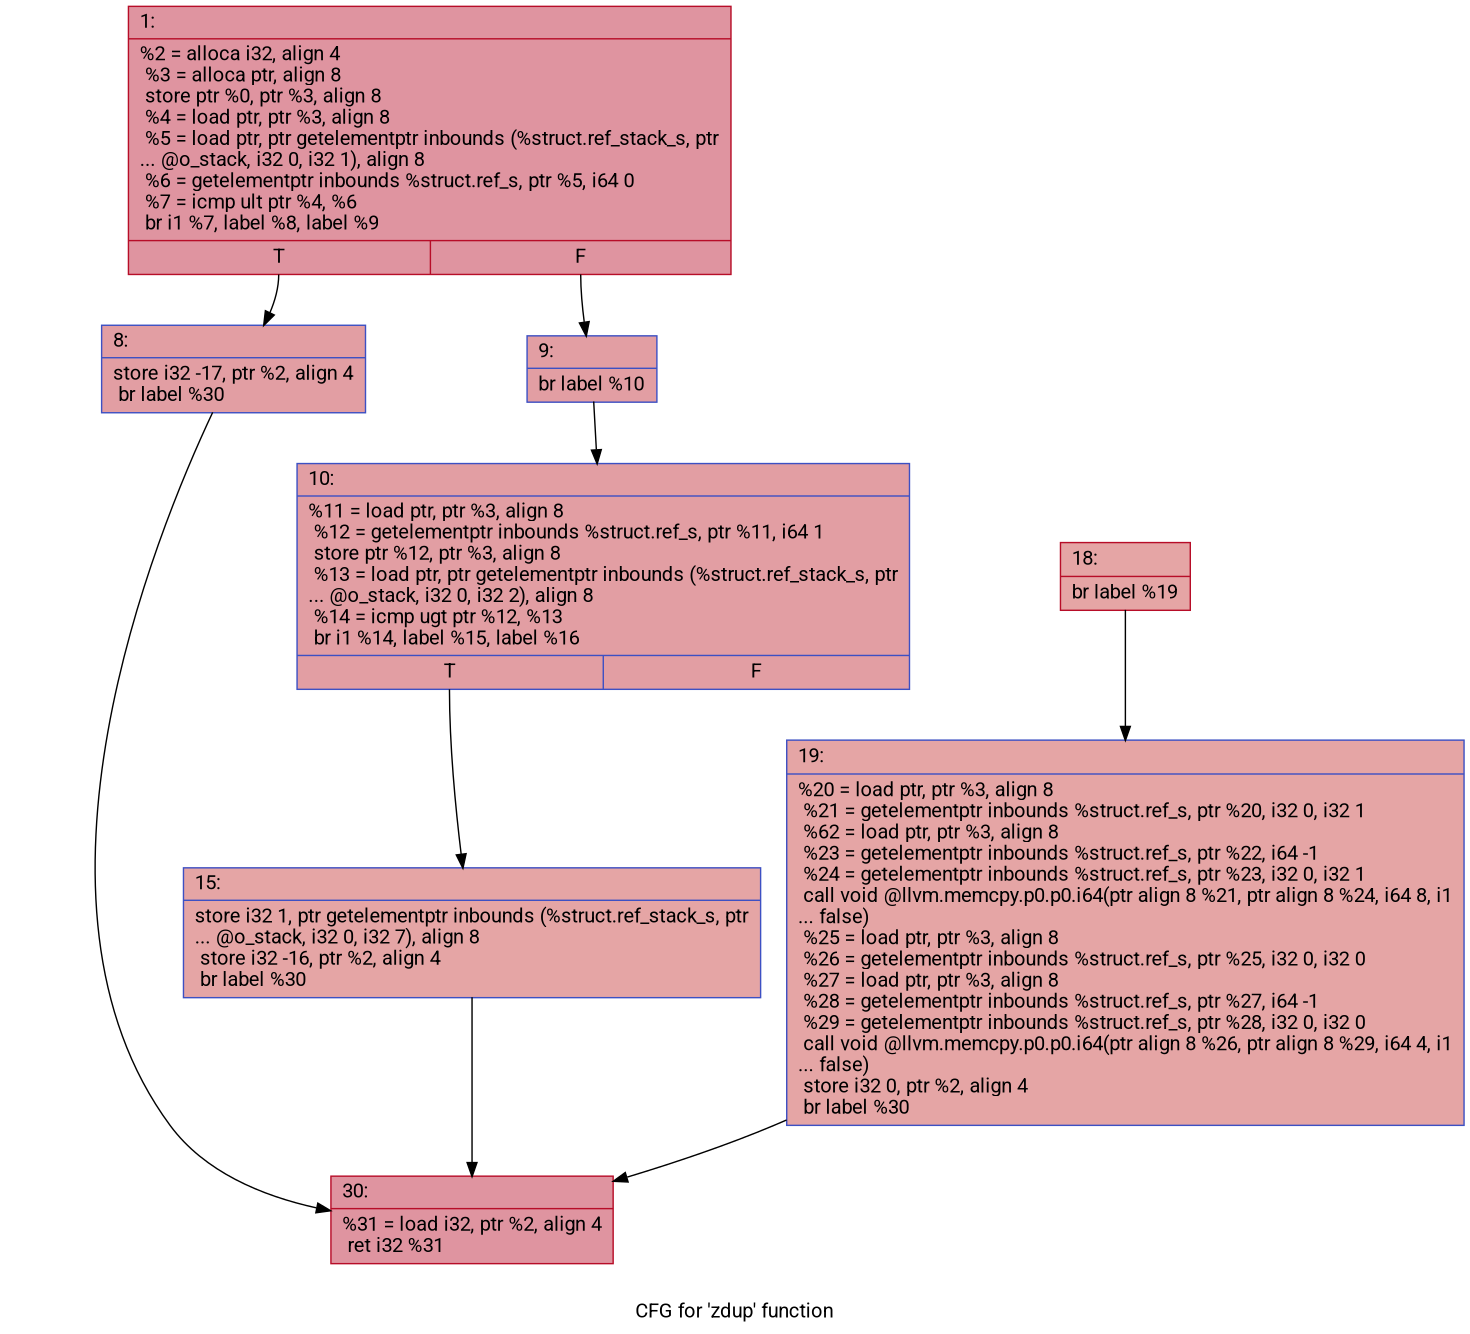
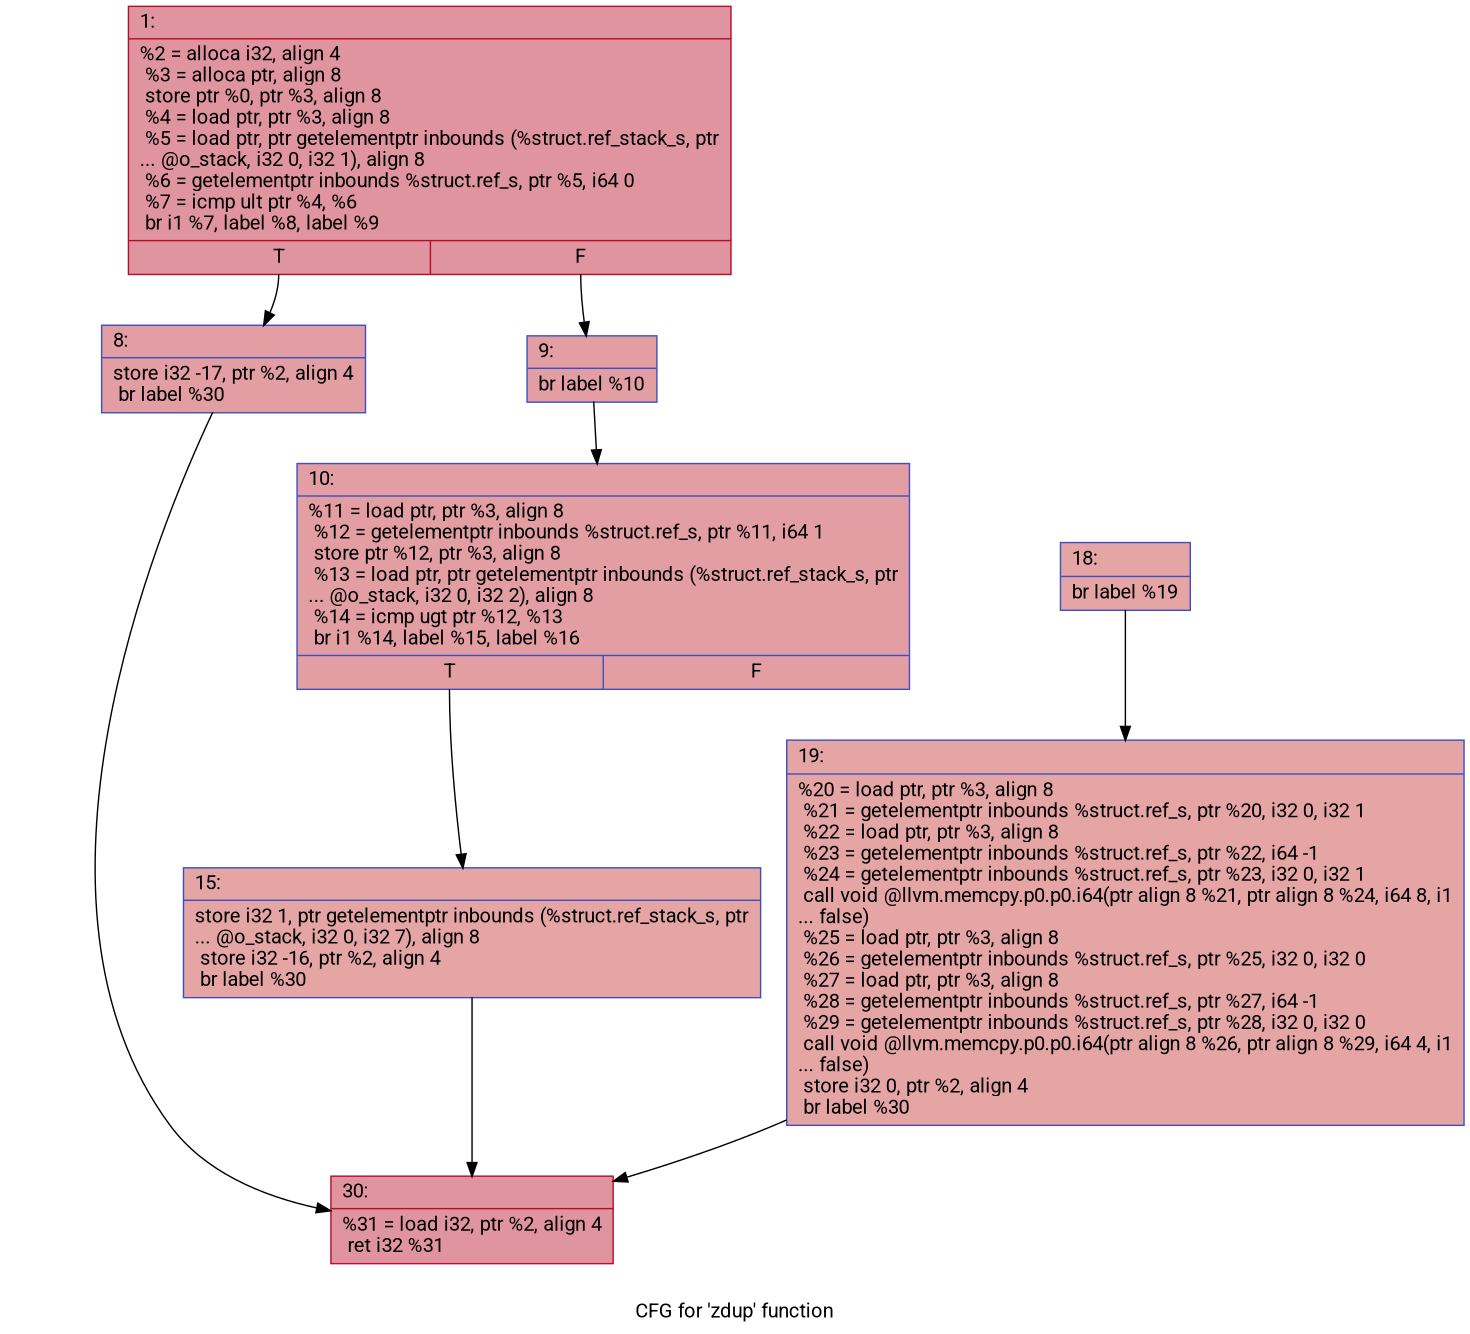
  digraph {
    fontname=Roboto
    label="CFG for 'zdup' function"
    node [color="#3d50c3ff" fillcolor="#be242e70" fontname=Roboto shape=record style=filled]
    edge [fontname=Roboto]
    n1 [color="#b70d28ff" fillcolor="#b70d2870" label="{1:\l|  %2 = alloca i32, align 4\l  %3 = alloca ptr, align 8\l  store ptr %0, ptr %3, align 8\l  %4 = load ptr, ptr %3, align 8\l  %5 = load ptr, ptr getelementptr inbounds (%struct.ref_stack_s, ptr\l... @o_stack, i32 0, i32 1), align 8\l  %6 = getelementptr inbounds %struct.ref_s, ptr %5, i64 0\l  %7 = icmp ult ptr %4, %6\l  br i1 %7, label %8, label %9\l|{<s0>T|<s1>F}}"]
    n2 [label="{8:\l|  store i32 -17, ptr %2, align 4\l  br label %30\l}"]
    n3 [label="{9:\l|  br label %10\l}"]
    n4 [color="#b70d28ff" fillcolor="#b70d2870" label="{30:\l|  %31 = load i32, ptr %2, align 4\l  ret i32 %31\l}"]
    n5 [label="{10:\l|  %11 = load ptr, ptr %3, align 8\l  %12 = getelementptr inbounds %struct.ref_s, ptr %11, i64 1\l  store ptr %12, ptr %3, align 8\l  %13 = load ptr, ptr getelementptr inbounds (%struct.ref_stack_s, ptr\l... @o_stack, i32 0, i32 2), align 8\l  %14 = icmp ugt ptr %12, %13\l  br i1 %14, label %15, label %16\l|{<s0>T|<s1>F}}"]
    n6 [fillcolor="#c5333470" label="{15:\l|  store i32 1, ptr getelementptr inbounds (%struct.ref_stack_s, ptr\l... @o_stack, i32 0, i32 7), align 8\l  store i32 -16, ptr %2, align 4\l  br label %30\l}"]
-   n7 [color="#b70d28ff" fillcolor="#c5333470" label="{18:\l|  br label %19\l}"]
-   n8 [fillcolor="#c5333470" label="{19:\l|  %20 = load ptr, ptr %3, align 8\l  %21 = getelementptr inbounds %struct.ref_s, ptr %20, i32 0, i32 1\l  %62 = load ptr, ptr %3, align 8\l  %23 = getelementptr inbounds %struct.ref_s, ptr %22, i64 -1\l  %24 = getelementptr inbounds %struct.ref_s, ptr %23, i32 0, i32 1\l  call void @llvm.memcpy.p0.p0.i64(ptr align 8 %21, ptr align 8 %24, i64 8, i1\l... false)\l  %25 = load ptr, ptr %3, align 8\l  %26 = getelementptr inbounds %struct.ref_s, ptr %25, i32 0, i32 0\l  %27 = load ptr, ptr %3, align 8\l  %28 = getelementptr inbounds %struct.ref_s, ptr %27, i64 -1\l  %29 = getelementptr inbounds %struct.ref_s, ptr %28, i32 0, i32 0\l  call void @llvm.memcpy.p0.p0.i64(ptr align 8 %26, ptr align 8 %29, i64 4, i1\l... false)\l  store i32 0, ptr %2, align 4\l  br label %30\l}"]
+   n7 [fillcolor="#c5333470" label="{18:\l|  br label %19\l}"]
+   n8 [fillcolor="#c5333470" label="{19:\l|  %20 = load ptr, ptr %3, align 8\l  %21 = getelementptr inbounds %struct.ref_s, ptr %20, i32 0, i32 1\l  %22 = load ptr, ptr %3, align 8\l  %23 = getelementptr inbounds %struct.ref_s, ptr %22, i64 -1\l  %24 = getelementptr inbounds %struct.ref_s, ptr %23, i32 0, i32 1\l  call void @llvm.memcpy.p0.p0.i64(ptr align 8 %21, ptr align 8 %24, i64 8, i1\l... false)\l  %25 = load ptr, ptr %3, align 8\l  %26 = getelementptr inbounds %struct.ref_s, ptr %25, i32 0, i32 0\l  %27 = load ptr, ptr %3, align 8\l  %28 = getelementptr inbounds %struct.ref_s, ptr %27, i64 -1\l  %29 = getelementptr inbounds %struct.ref_s, ptr %28, i32 0, i32 0\l  call void @llvm.memcpy.p0.p0.i64(ptr align 8 %26, ptr align 8 %29, i64 4, i1\l... false)\l  store i32 0, ptr %2, align 4\l  br label %30\l}"]
    n1 -> n2 [tailport=s0]
    n1 -> n3 [tailport=s1]
    n2 -> n4
    n3 -> n5
    n5 -> n6 [tailport=s0]
    n6 -> n4
    n7 -> n8
    n8 -> n4
  }
